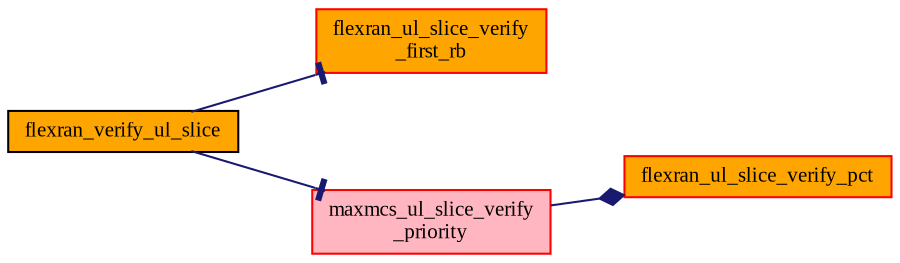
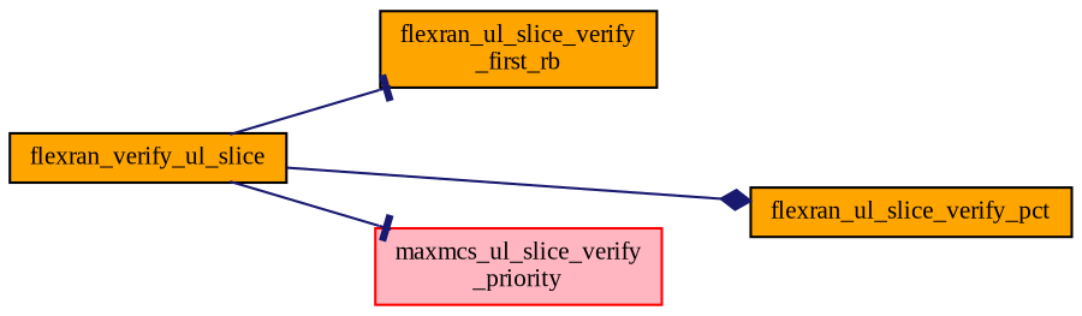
  digraph {
    fontname="Liberation Serif"
    rankdir=LR
    node [color=black fillcolor=orange fontname="Liberation Serif" fontsize=10 shape=record style=filled]
    edge [arrowhead=tee color=midnightblue fontname="Liberation Serif" fontsize=10 labelfontname=Helvetica labelfontsize=10 style=solid]
    n1 [fontcolor=black height=0.2 label=flexran_verify_ul_slice width=0.4]
-   n2 [color=red height=0.2 label="flexran_ul_slice_verify\l_first_rb" width=0.4]
-   n3 [color=red height=0.2 label=flexran_ul_slice_verify_pct width=0.4]
+   n2 [height=0.2 label="flexran_ul_slice_verify\l_first_rb" width=0.4]
+   n3 [height=0.2 label=flexran_ul_slice_verify_pct width=0.4]
    n4 [color=red fillcolor=lightpink height=0.2 label="maxmcs_ul_slice_verify\l_priority" width=0.4]
    n1 -> n2
-   n4 -> n3 [arrowhead=diamond]
+   n1 -> n3 [arrowhead=diamond]
    n1 -> n4
  }
